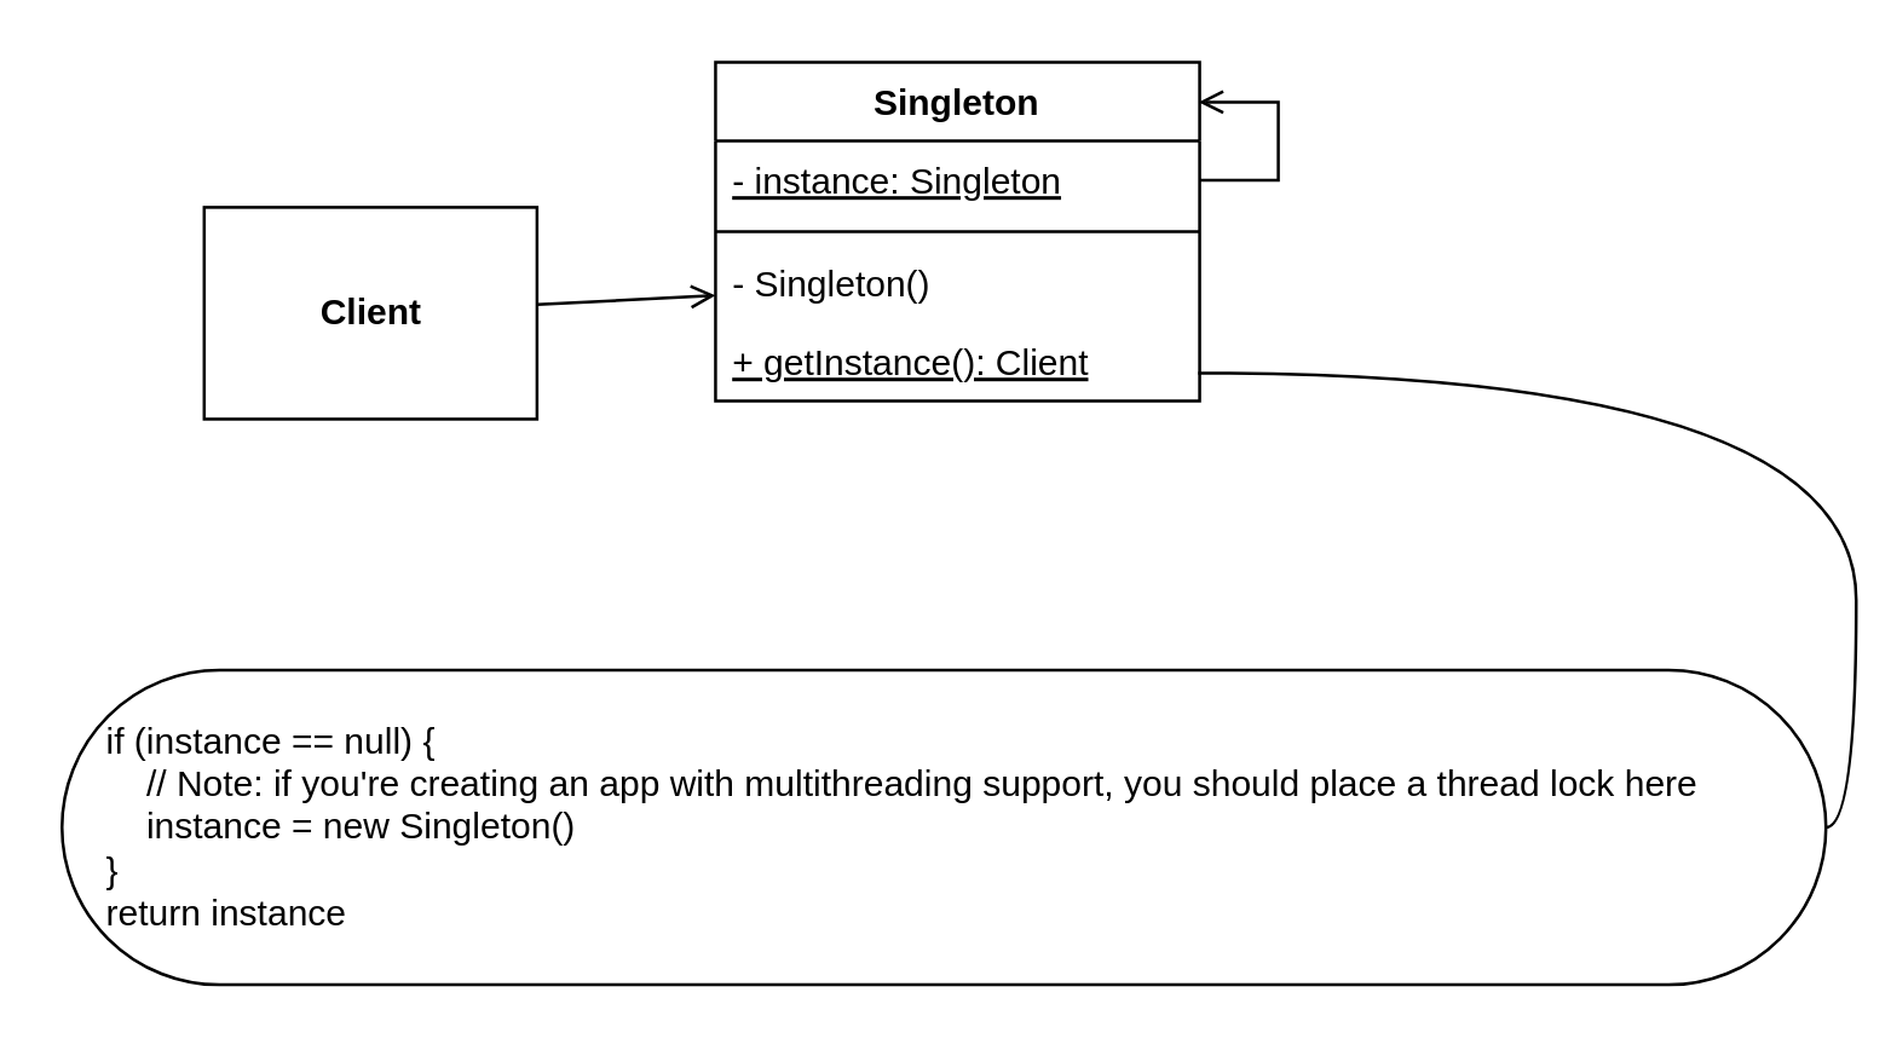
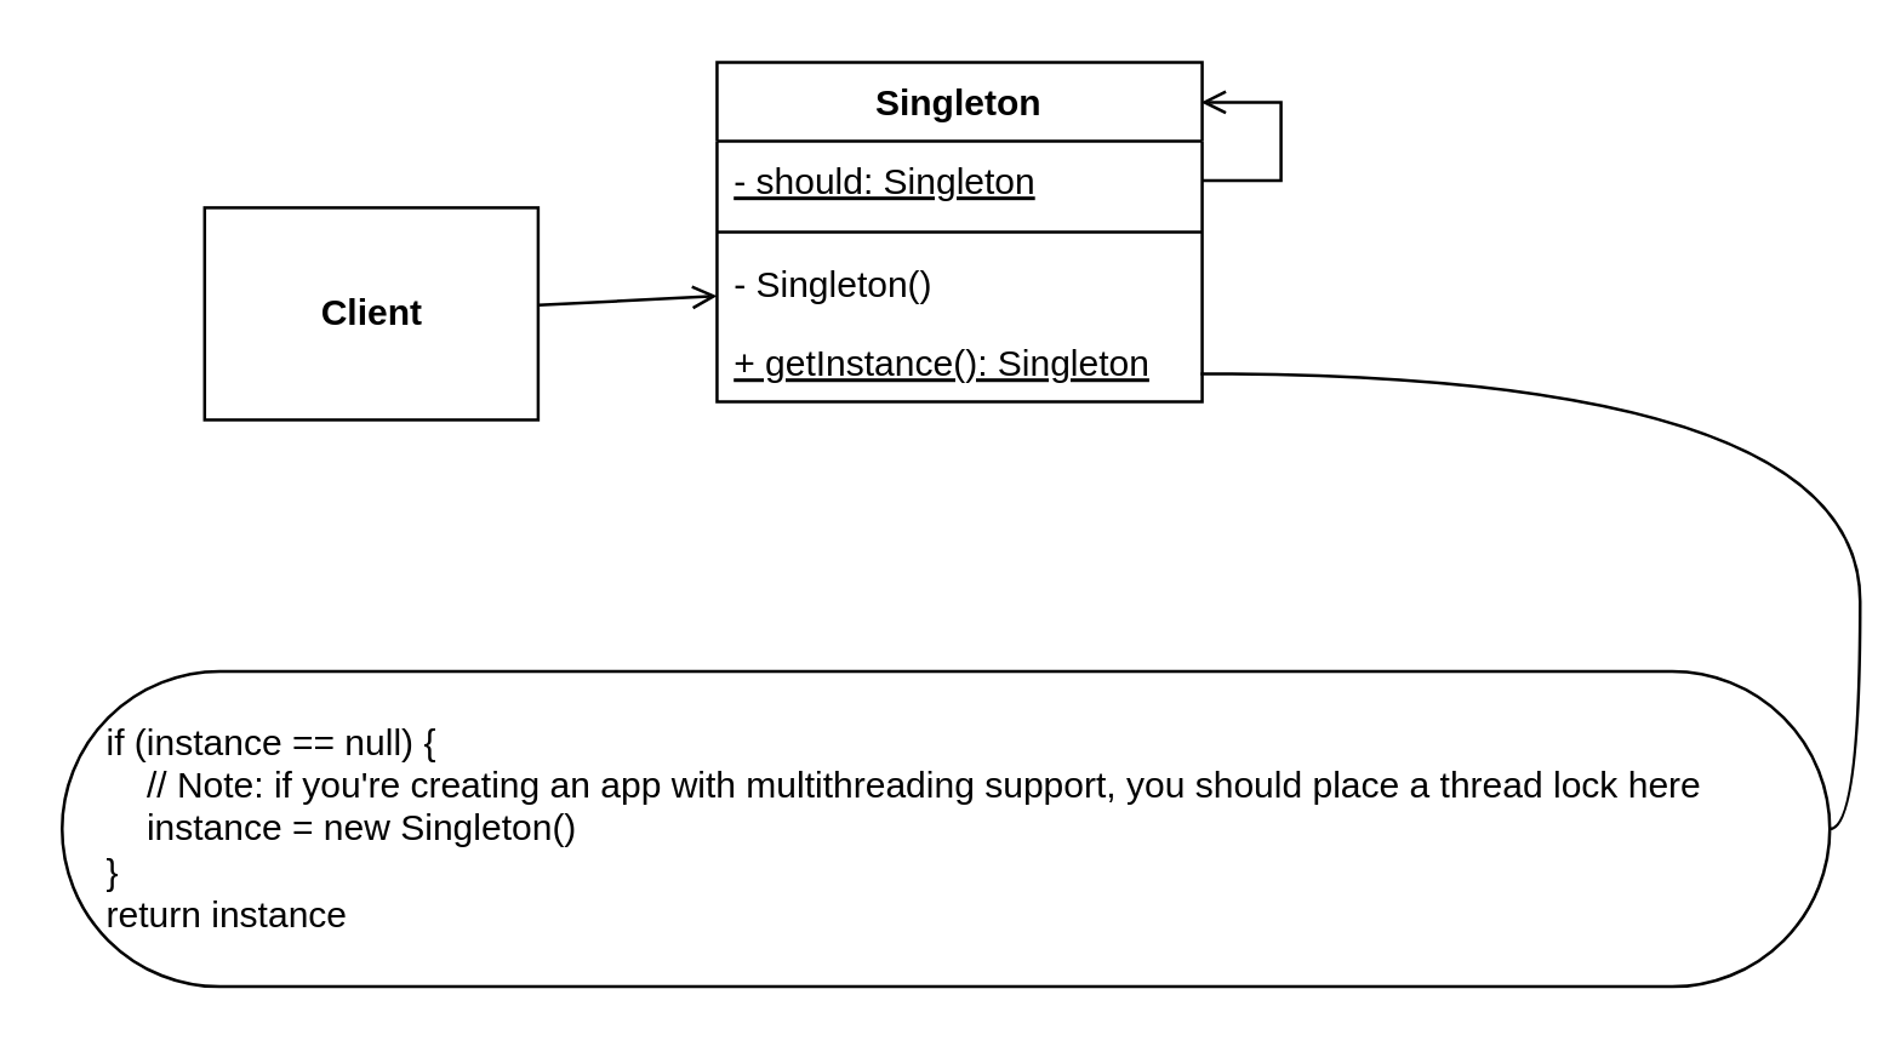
  <mxCell id="0" />
  <mxCell id="1" parent="0" />
  <mxCell id="2" value="" style="edgeStyle=none;html=1;endArrow=open;endFill=0;" parent="1" source="3" target="8" edge="1"><mxGeometry relative="1" as="geometry" /></mxCell>
  <mxCell id="3" value="Client" style="html=1;fontStyle=1" parent="1" vertex="1"><mxGeometry x="67" y="68" width="110" height="70" as="geometry" /></mxCell>
  <mxCell id="4" value="Singleton" style="swimlane;fontStyle=1;align=center;verticalAlign=top;childLayout=stackLayout;horizontal=1;startSize=26;horizontalStack=0;resizeParent=1;resizeParentMax=0;resizeLast=0;collapsible=1;marginBottom=0;" parent="1" vertex="1"><mxGeometry x="236" y="20" width="160" height="112" as="geometry"><mxRectangle x="367" y="256" width="82" height="26" as="alternateBounds" /></mxGeometry></mxCell>
  <mxCell id="5" style="edgeStyle=orthogonalEdgeStyle;rounded=0;html=1;exitX=1;exitY=0.5;exitDx=0;exitDy=0;entryX=0.998;entryY=0.118;entryDx=0;entryDy=0;entryPerimeter=0;endArrow=open;endFill=0;" parent="4" source="6" target="4" edge="1"><mxGeometry relative="1" as="geometry"><Array as="points"><mxPoint x="186" y="39" /><mxPoint x="186" y="13" /></Array></mxGeometry></mxCell>
- <mxCell id="6" value="- instance: Singleton" style="text;strokeColor=none;fillColor=none;align=left;verticalAlign=top;spacingLeft=4;spacingRight=4;overflow=hidden;rotatable=0;points=[[0,0.5],[1,0.5]];portConstraint=eastwest;fontStyle=4" parent="4" vertex="1"><mxGeometry y="26" width="160" height="26" as="geometry" /></mxCell>
+ <mxCell id="6" value="- should: Singleton" style="text;strokeColor=none;fillColor=none;align=left;verticalAlign=top;spacingLeft=4;spacingRight=4;overflow=hidden;rotatable=0;points=[[0,0.5],[1,0.5]];portConstraint=eastwest;fontStyle=4" parent="4" vertex="1"><mxGeometry y="26" width="160" height="26" as="geometry" /></mxCell>
  <mxCell id="7" value="" style="line;strokeWidth=1;fillColor=none;align=left;verticalAlign=middle;spacingTop=-1;spacingLeft=3;spacingRight=3;rotatable=0;labelPosition=right;points=[];portConstraint=eastwest;" parent="4" vertex="1"><mxGeometry y="52" width="160" height="8" as="geometry" /></mxCell>
  <mxCell id="8" value="- Singleton()" style="text;strokeColor=none;fillColor=none;align=left;verticalAlign=top;spacingLeft=4;spacingRight=4;overflow=hidden;rotatable=0;points=[[0,0.5],[1,0.5]];portConstraint=eastwest;" parent="4" vertex="1"><mxGeometry y="60" width="160" height="26" as="geometry" /></mxCell>
- <mxCell id="9" value="+ getInstance(): Client" style="text;strokeColor=none;fillColor=none;align=left;verticalAlign=top;spacingLeft=4;spacingRight=4;overflow=hidden;rotatable=0;points=[[0,0.5],[1,0.5]];portConstraint=eastwest;fontStyle=4" parent="4" vertex="1"><mxGeometry y="86" width="160" height="26" as="geometry" /></mxCell>
+ <mxCell id="9" value="+ getInstance(): Singleton" style="text;strokeColor=none;fillColor=none;align=left;verticalAlign=top;spacingLeft=4;spacingRight=4;overflow=hidden;rotatable=0;points=[[0,0.5],[1,0.5]];portConstraint=eastwest;fontStyle=4" parent="4" vertex="1"><mxGeometry y="86" width="160" height="26" as="geometry" /></mxCell>
  <mxCell id="10" value="if (instance == null) {&lt;br&gt;&amp;nbsp; &amp;nbsp; // Note: if you're creating an app with multithreading support, you should place a thread lock here&lt;br&gt;&amp;nbsp; &amp;nbsp; instance = new Singleton()&lt;br&gt;}&lt;br&gt;return instance" style="whiteSpace=wrap;html=1;rounded=1;arcSize=50;align=left;verticalAlign=middle;strokeWidth=1;autosize=1;spacing=15;treeFolding=1;treeMoving=1;newEdgeStyle={&quot;edgeStyle&quot;:&quot;entityRelationEdgeStyle&quot;,&quot;startArrow&quot;:&quot;none&quot;,&quot;endArrow&quot;:&quot;none&quot;,&quot;segment&quot;:10,&quot;curved&quot;:1};" parent="1" vertex="1"><mxGeometry x="20" y="221" width="583" height="104" as="geometry" /></mxCell>
  <mxCell id="11" value="" style="edgeStyle=entityRelationEdgeStyle;startArrow=none;endArrow=none;segment=10;curved=1;rounded=0;exitX=0.997;exitY=0.646;exitDx=0;exitDy=0;exitPerimeter=0;" parent="1" source="9" target="10" edge="1"><mxGeometry relative="1" as="geometry"><mxPoint x="217" y="270" as="sourcePoint" /></mxGeometry></mxCell>
